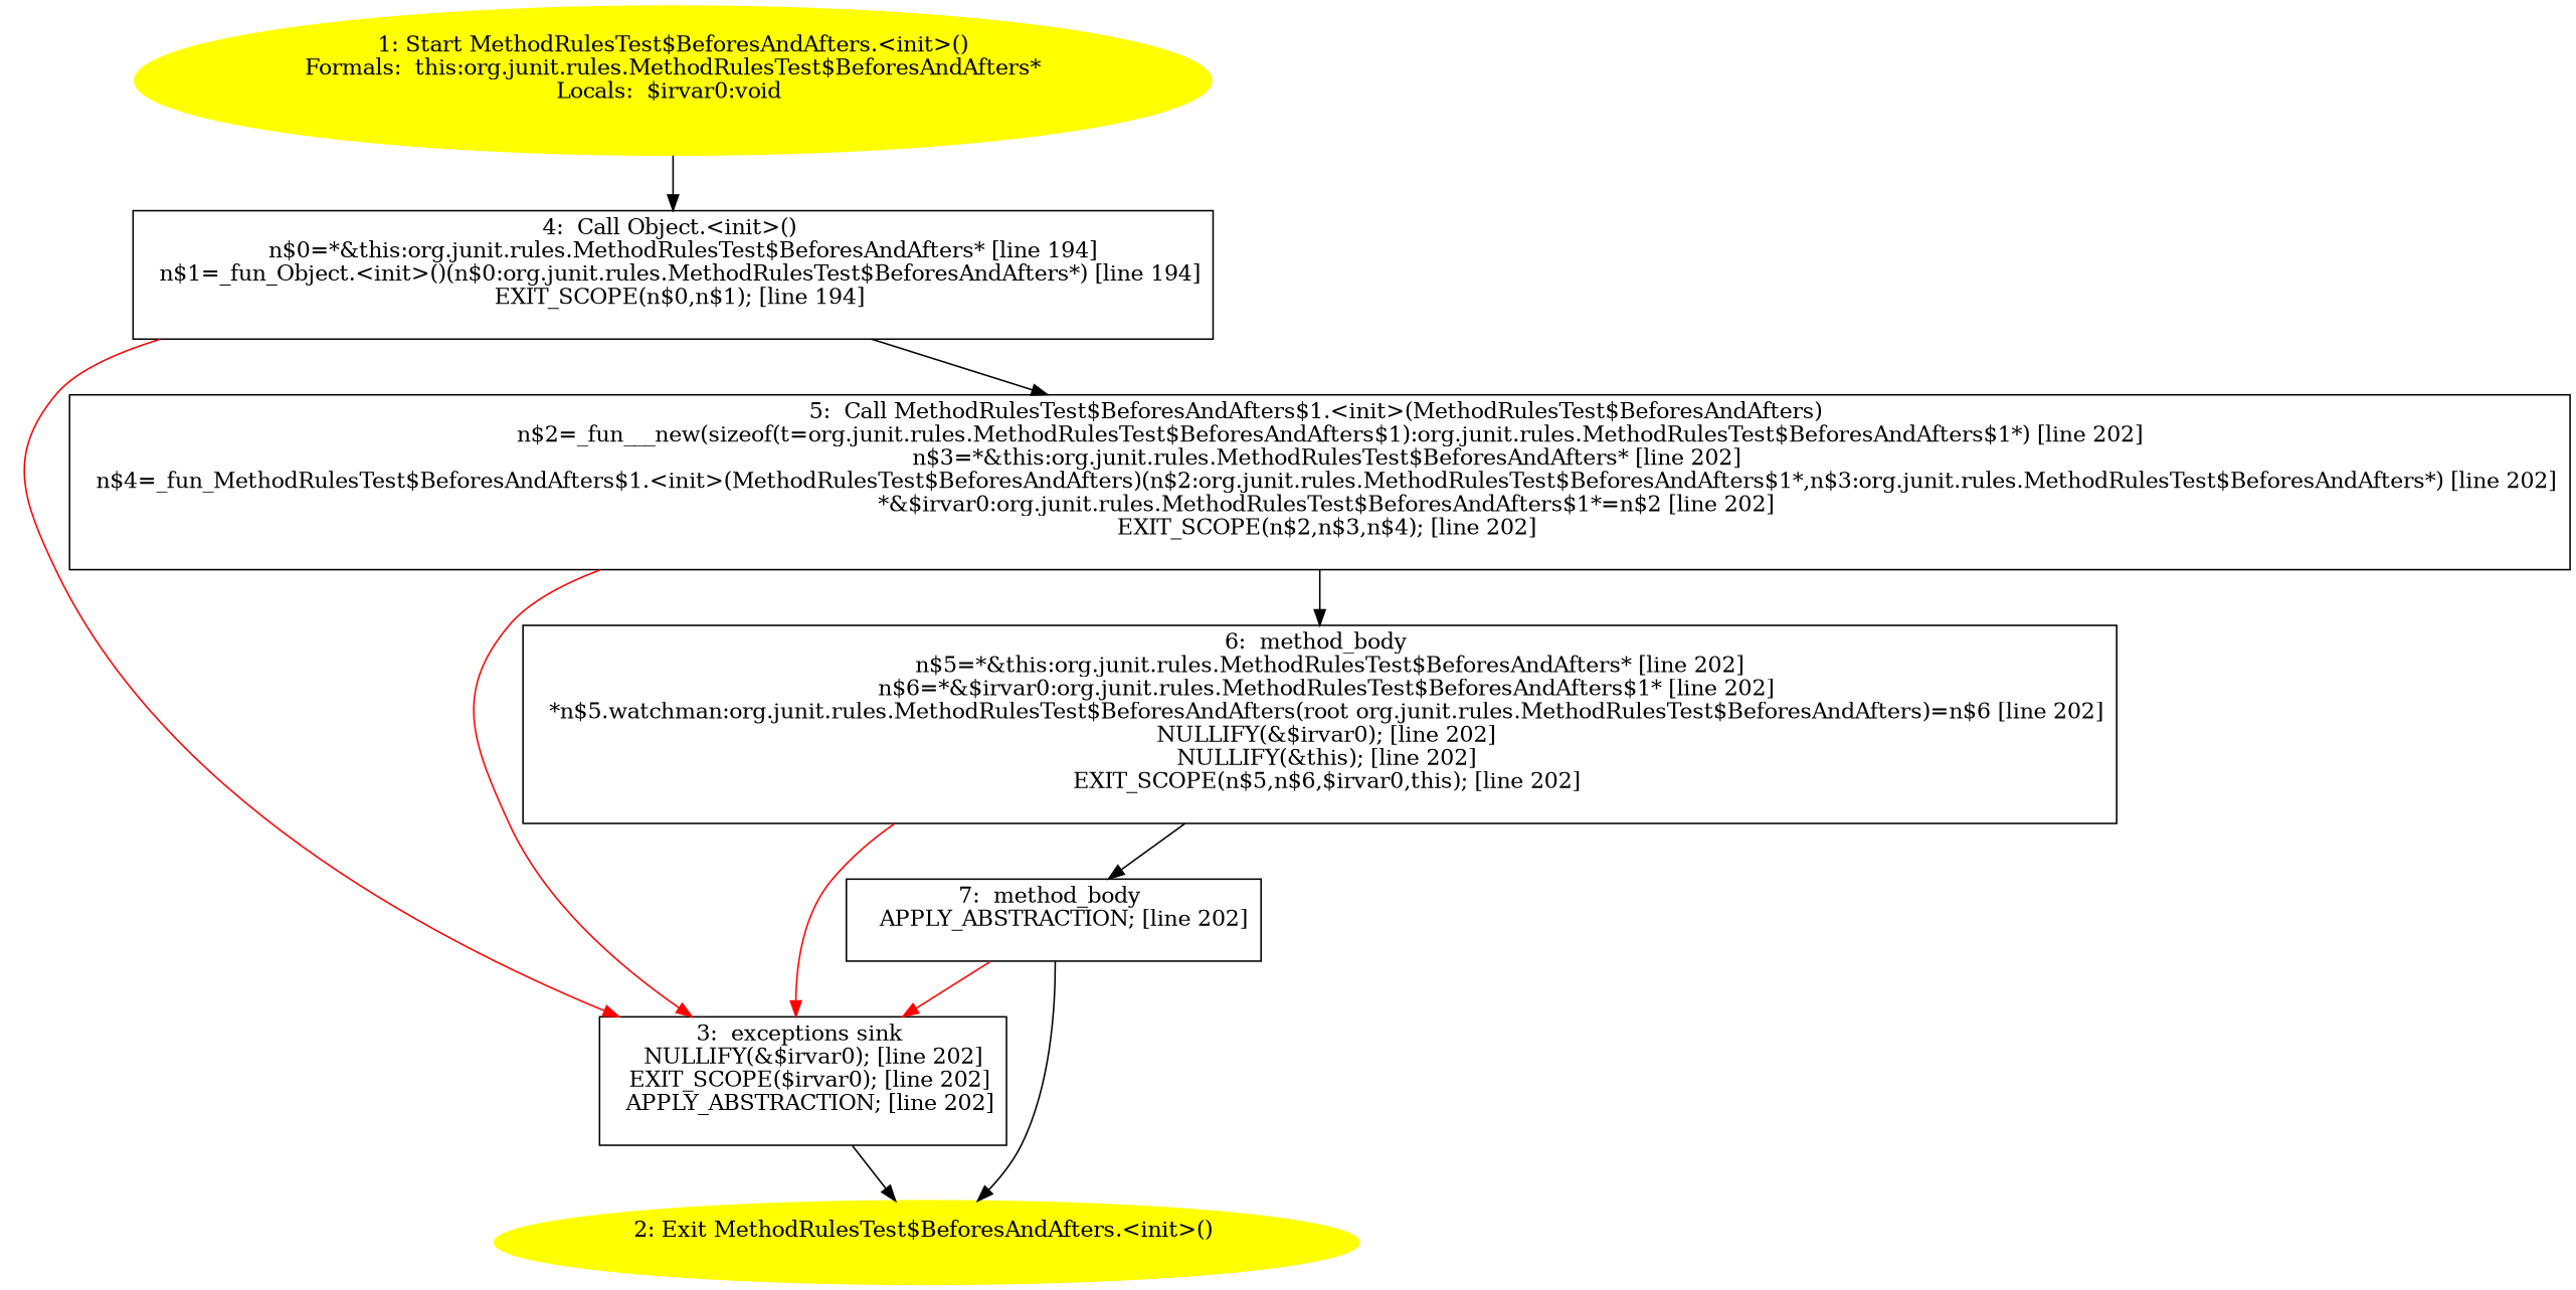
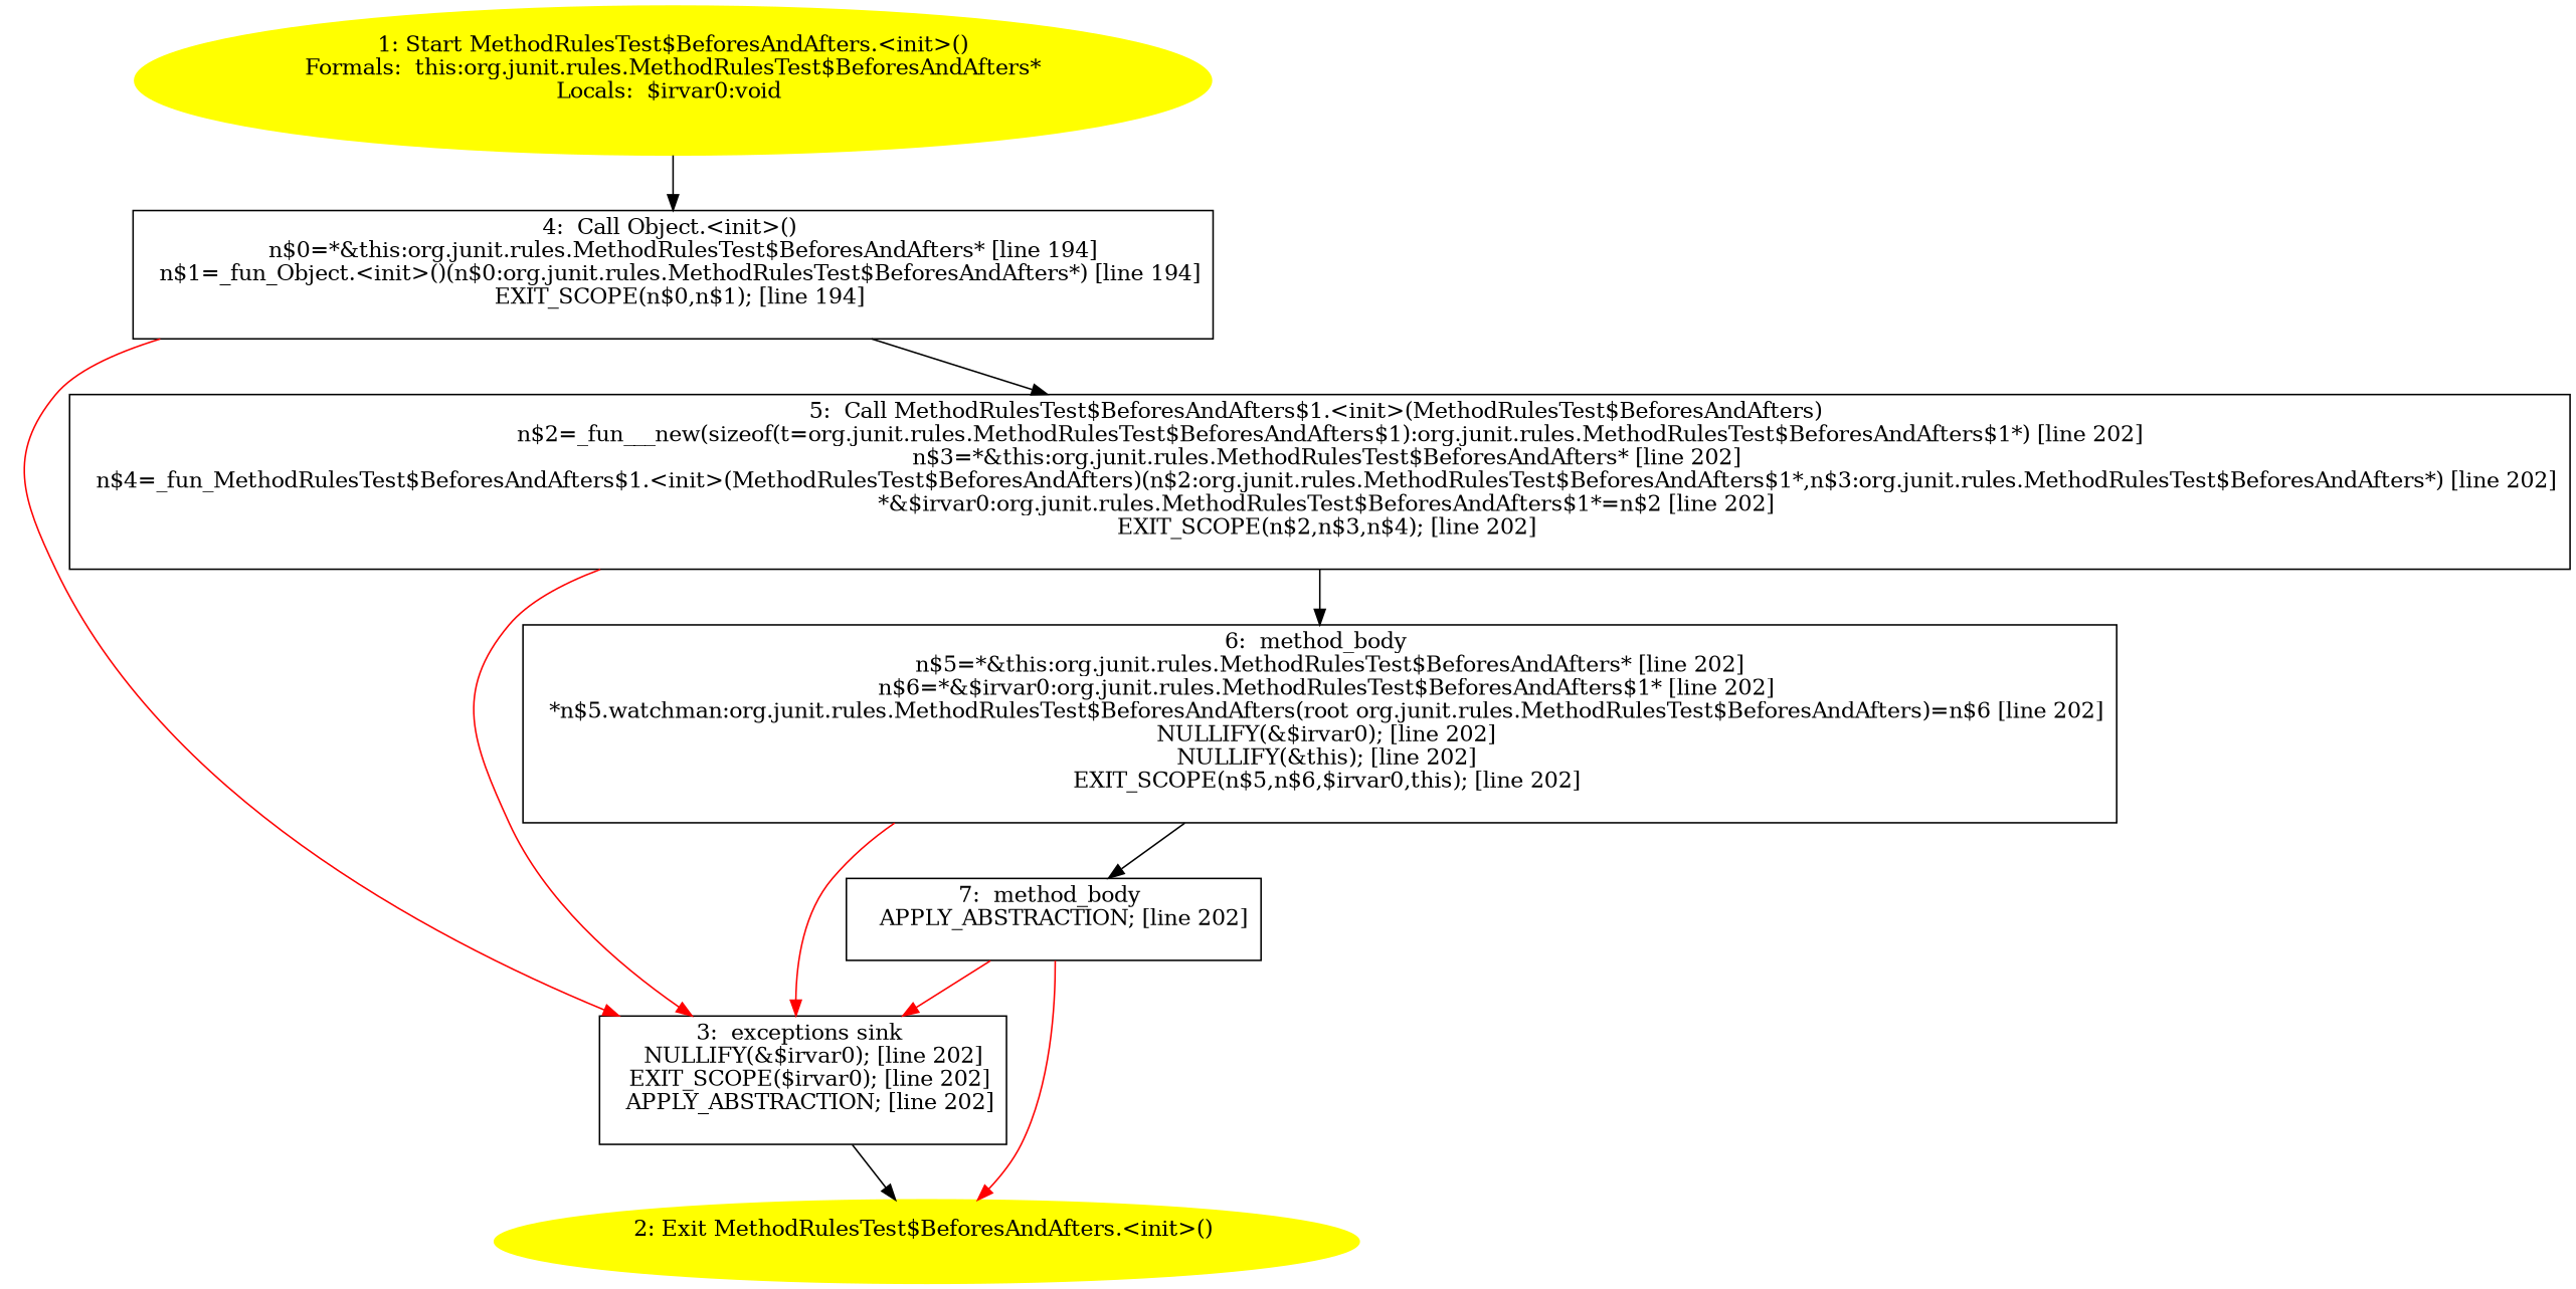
  digraph {
    node [shape=box]
    n1 [color=yellow label="1: Start MethodRulesTest$BeforesAndAfters.<init>()\nFormals:  this:org.junit.rules.MethodRulesTest$BeforesAndAfters*\nLocals:  $irvar0:void \n  " style=filled shape=""]
    n2 [label="4:  Call Object.<init>() \n   n$0=*&this:org.junit.rules.MethodRulesTest$BeforesAndAfters* [line 194]\n  n$1=_fun_Object.<init>()(n$0:org.junit.rules.MethodRulesTest$BeforesAndAfters*) [line 194]\n  EXIT_SCOPE(n$0,n$1); [line 194]\n "]
    n3 [label="3:  exceptions sink \n   NULLIFY(&$irvar0); [line 202]\n  EXIT_SCOPE($irvar0); [line 202]\n  APPLY_ABSTRACTION; [line 202]\n "]
    n4 [label="5:  Call MethodRulesTest$BeforesAndAfters$1.<init>(MethodRulesTest$BeforesAndAfters) \n   n$2=_fun___new(sizeof(t=org.junit.rules.MethodRulesTest$BeforesAndAfters$1):org.junit.rules.MethodRulesTest$BeforesAndAfters$1*) [line 202]\n  n$3=*&this:org.junit.rules.MethodRulesTest$BeforesAndAfters* [line 202]\n  n$4=_fun_MethodRulesTest$BeforesAndAfters$1.<init>(MethodRulesTest$BeforesAndAfters)(n$2:org.junit.rules.MethodRulesTest$BeforesAndAfters$1*,n$3:org.junit.rules.MethodRulesTest$BeforesAndAfters*) [line 202]\n  *&$irvar0:org.junit.rules.MethodRulesTest$BeforesAndAfters$1*=n$2 [line 202]\n  EXIT_SCOPE(n$2,n$3,n$4); [line 202]\n "]
    n5 [color=yellow label="2: Exit MethodRulesTest$BeforesAndAfters.<init>() \n  " style=filled shape=""]
    n6 [label="6:  method_body \n   n$5=*&this:org.junit.rules.MethodRulesTest$BeforesAndAfters* [line 202]\n  n$6=*&$irvar0:org.junit.rules.MethodRulesTest$BeforesAndAfters$1* [line 202]\n  *n$5.watchman:org.junit.rules.MethodRulesTest$BeforesAndAfters(root org.junit.rules.MethodRulesTest$BeforesAndAfters)=n$6 [line 202]\n  NULLIFY(&$irvar0); [line 202]\n  NULLIFY(&this); [line 202]\n  EXIT_SCOPE(n$5,n$6,$irvar0,this); [line 202]\n "]
    n7 [label="7:  method_body \n   APPLY_ABSTRACTION; [line 202]\n "]
    n1 -> n2
    n2 -> n3 [color=red]
    n2 -> n4
    n3 -> n5
    n4 -> n3 [color=red]
    n4 -> n6
    n6 -> n3 [color=red]
    n6 -> n7
    n7 -> n3 [color=red]
-   n7 -> n5
+   n7 -> n5 [color=red]
  }
